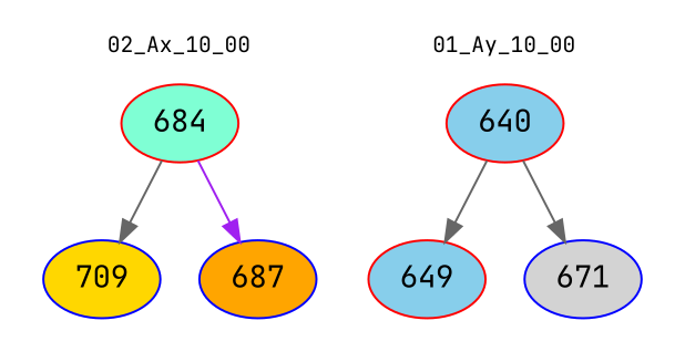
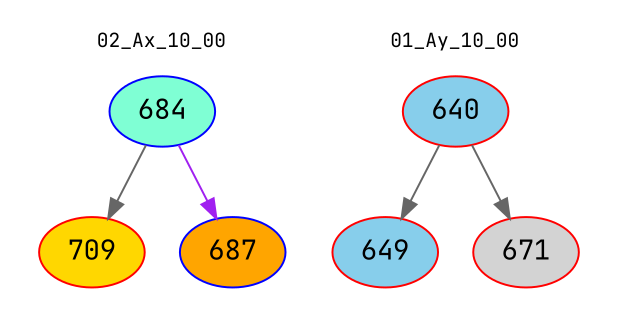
  digraph {
    fontname="JetBrains Mono"
    node [color=blue fillcolor=skyblue fontname="JetBrains Mono" style=filled]
    edge [color=gray40 fontname="JetBrains Mono"]
-   n1 [color=red fillcolor=aquamarine label=684]
-   n2 [fillcolor=gold label=709]
+   n1 [fillcolor=aquamarine label=684]
+   n2 [color=red fillcolor=gold label=709]
    n3 [fillcolor=orange label=687]
    n4 [color=red label=640]
    n5 [color=red label=649]
-   n6 [fillcolor=lightgrey label=671]
+   n6 [color=red fillcolor=lightgrey label=671]
    subgraph cluster_1 {
      color=white
      fontsize=10
      label="02_Ax_10_00"
      n1
      n2
      n3
    }
    subgraph cluster_2 {
      color=white
      fontsize=10
      label="01_Ay_10_00"
      n4
      n5
      n6
    }
    n1 -> n2
    n1 -> n3 [color=purple]
    n4 -> n5
    n4 -> n6
  }
